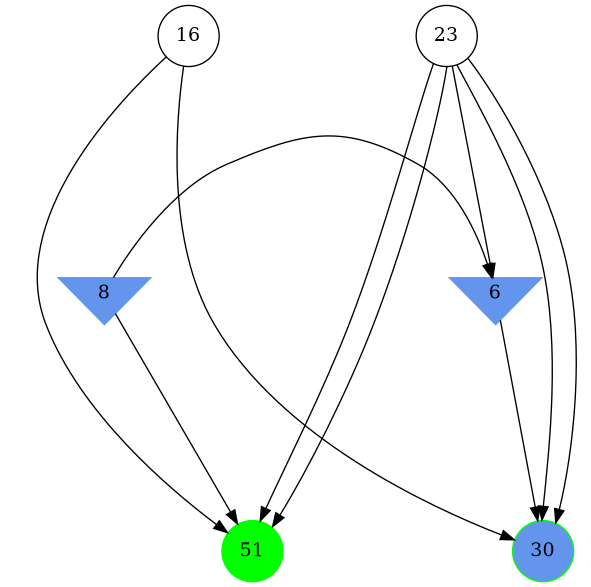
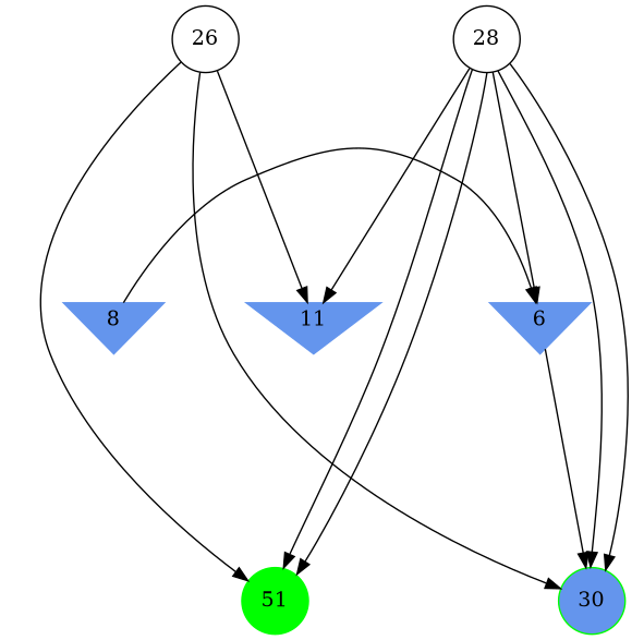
  digraph {
    ranksep=2.0
    node [color=cornflowerblue shape=circle style=filled]
    6 [shape=invtriangle]
    8 [shape=invtriangle]
-   26 [color=black label=16 style=""]
-   28 [color=black label=23 style=""]
+   11 [shape=invtriangle]
+   26 [color=black style=""]
+   28 [color=black style=""]
    30 [color=green fillcolor=cornflowerblue]
    n7 [color=green label=51]
    subgraph sub_1 {
      rank=same
      6
      8
+     11
    }
    subgraph sub_2 {
      rank=same
      26
      28
    }
    subgraph sub_3 {
      rank=same
      30
      n7
    }
    6 -> 30
    8 -> 6
-   8 -> n7
+   26 -> 11
    26 -> 30
    26 -> n7
    28 -> 6
+   28 -> 11
    28 -> 30
    28 -> 30
    28 -> n7
    28 -> n7
  }
